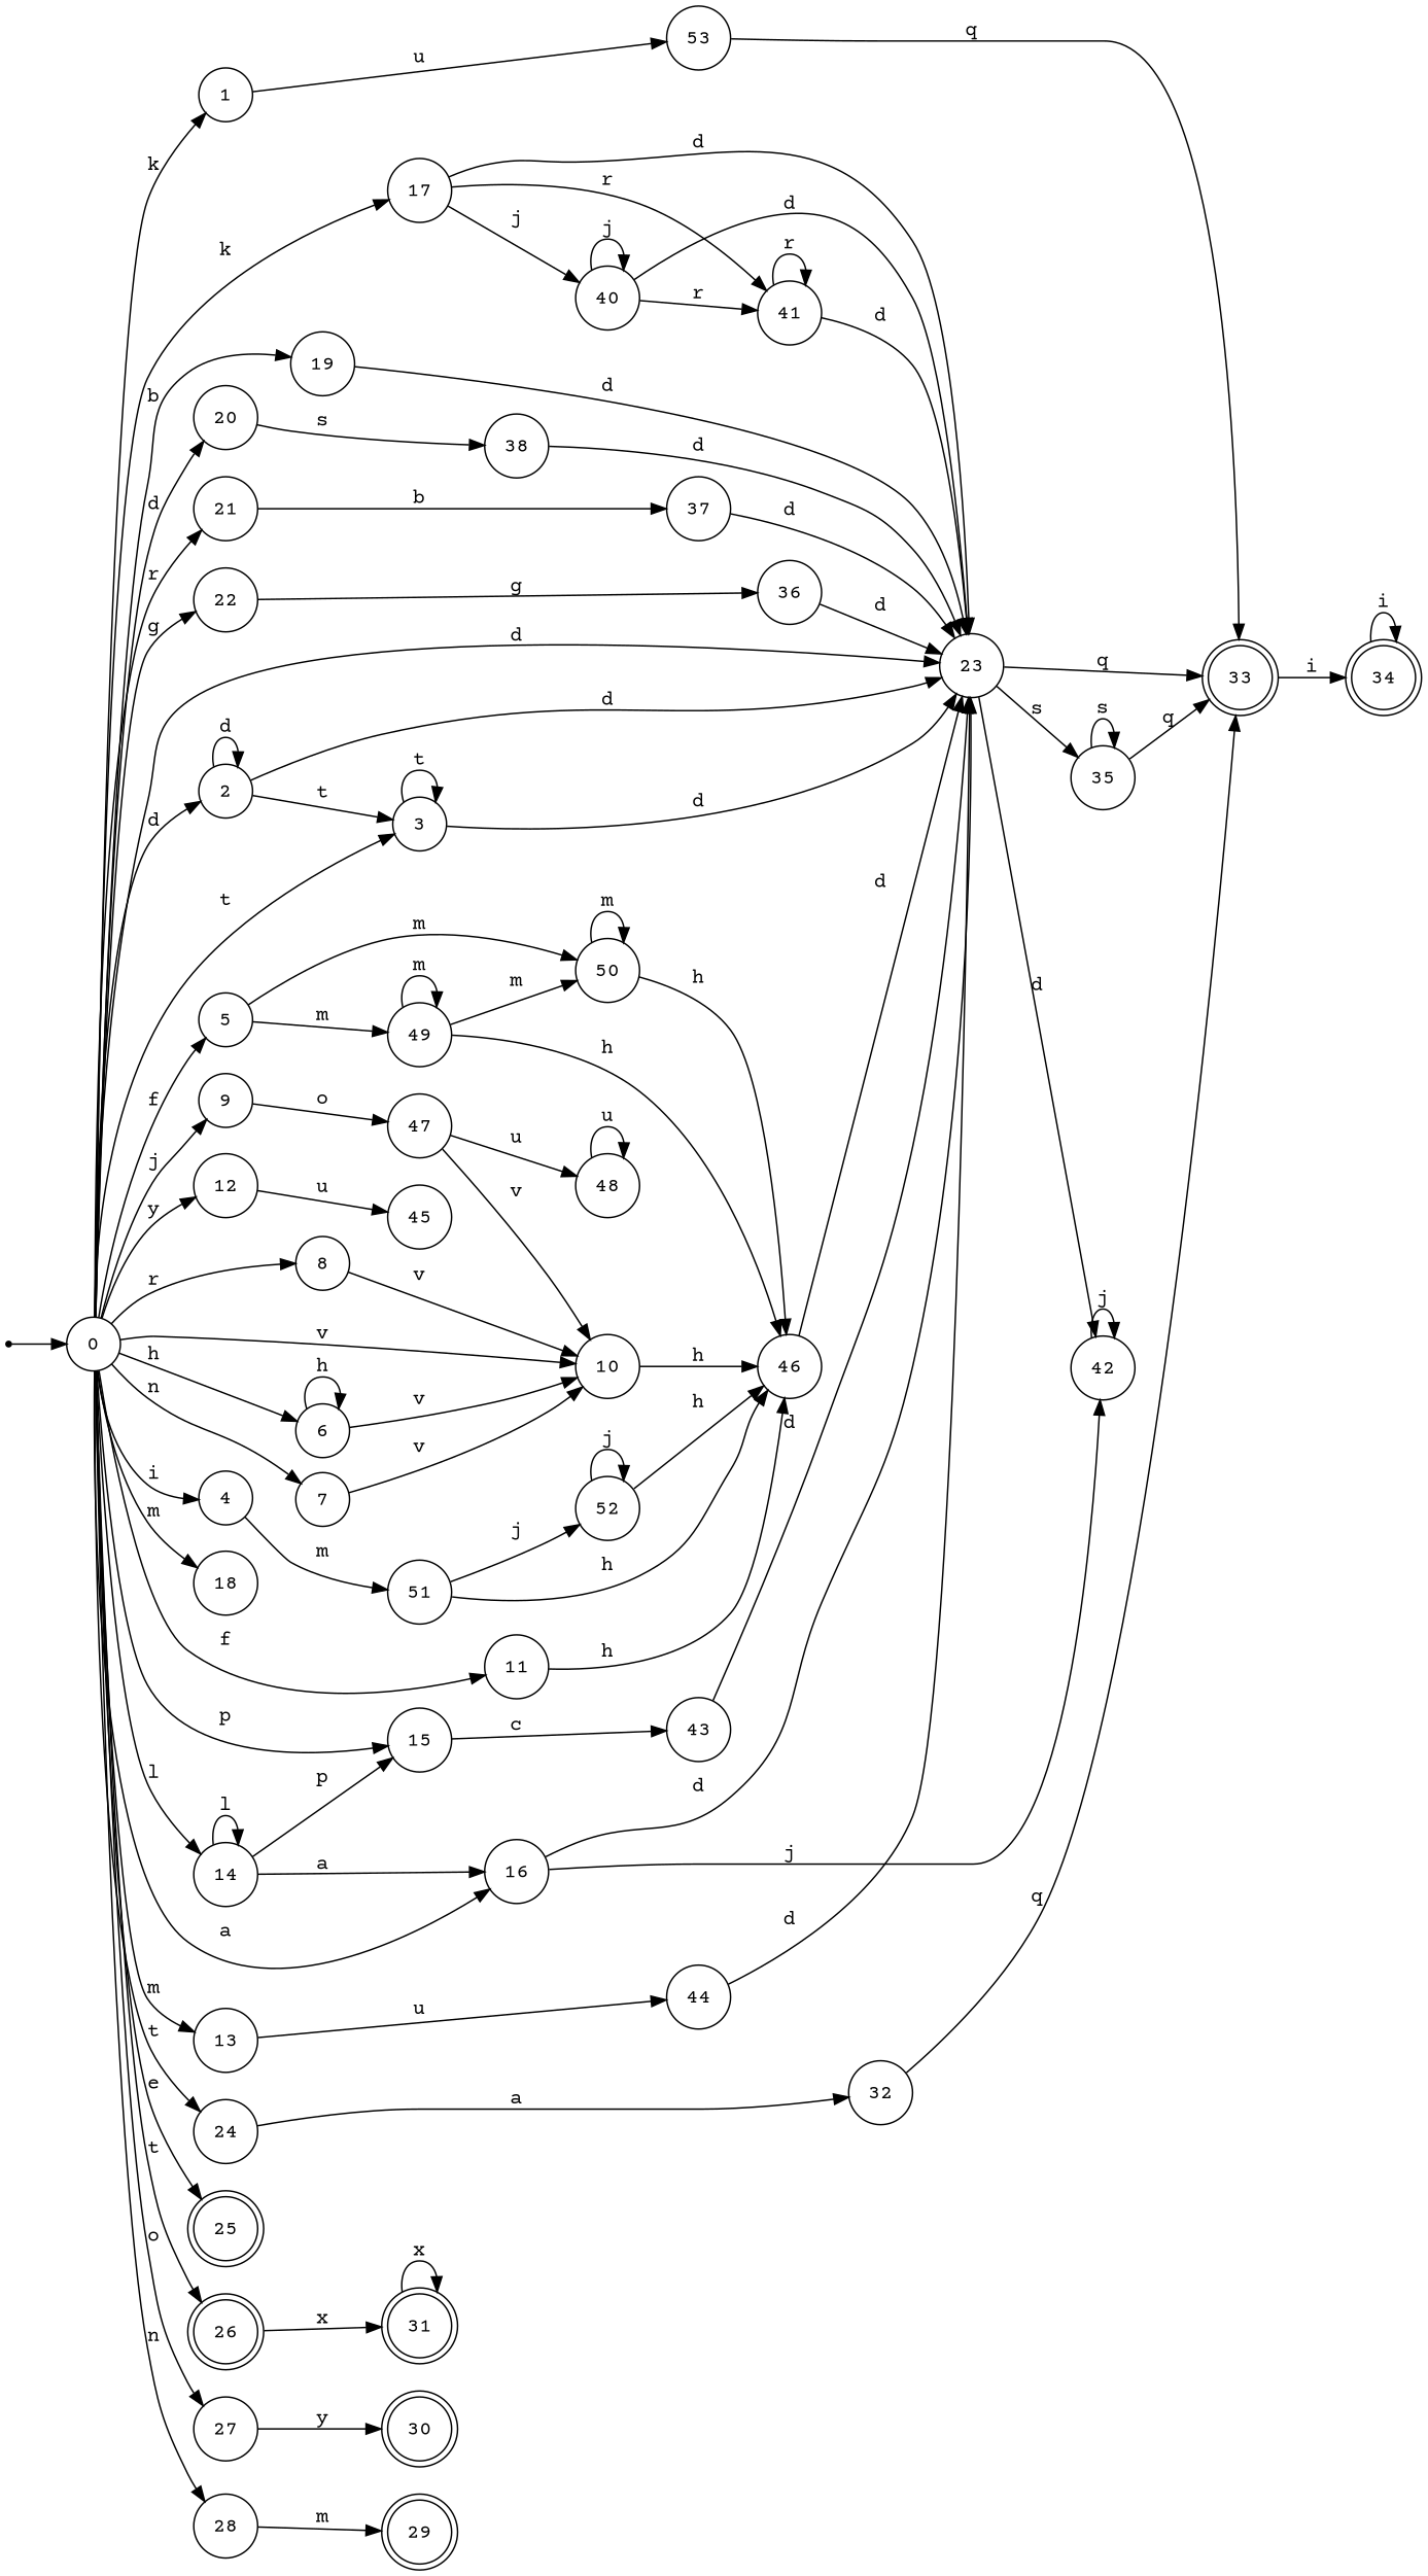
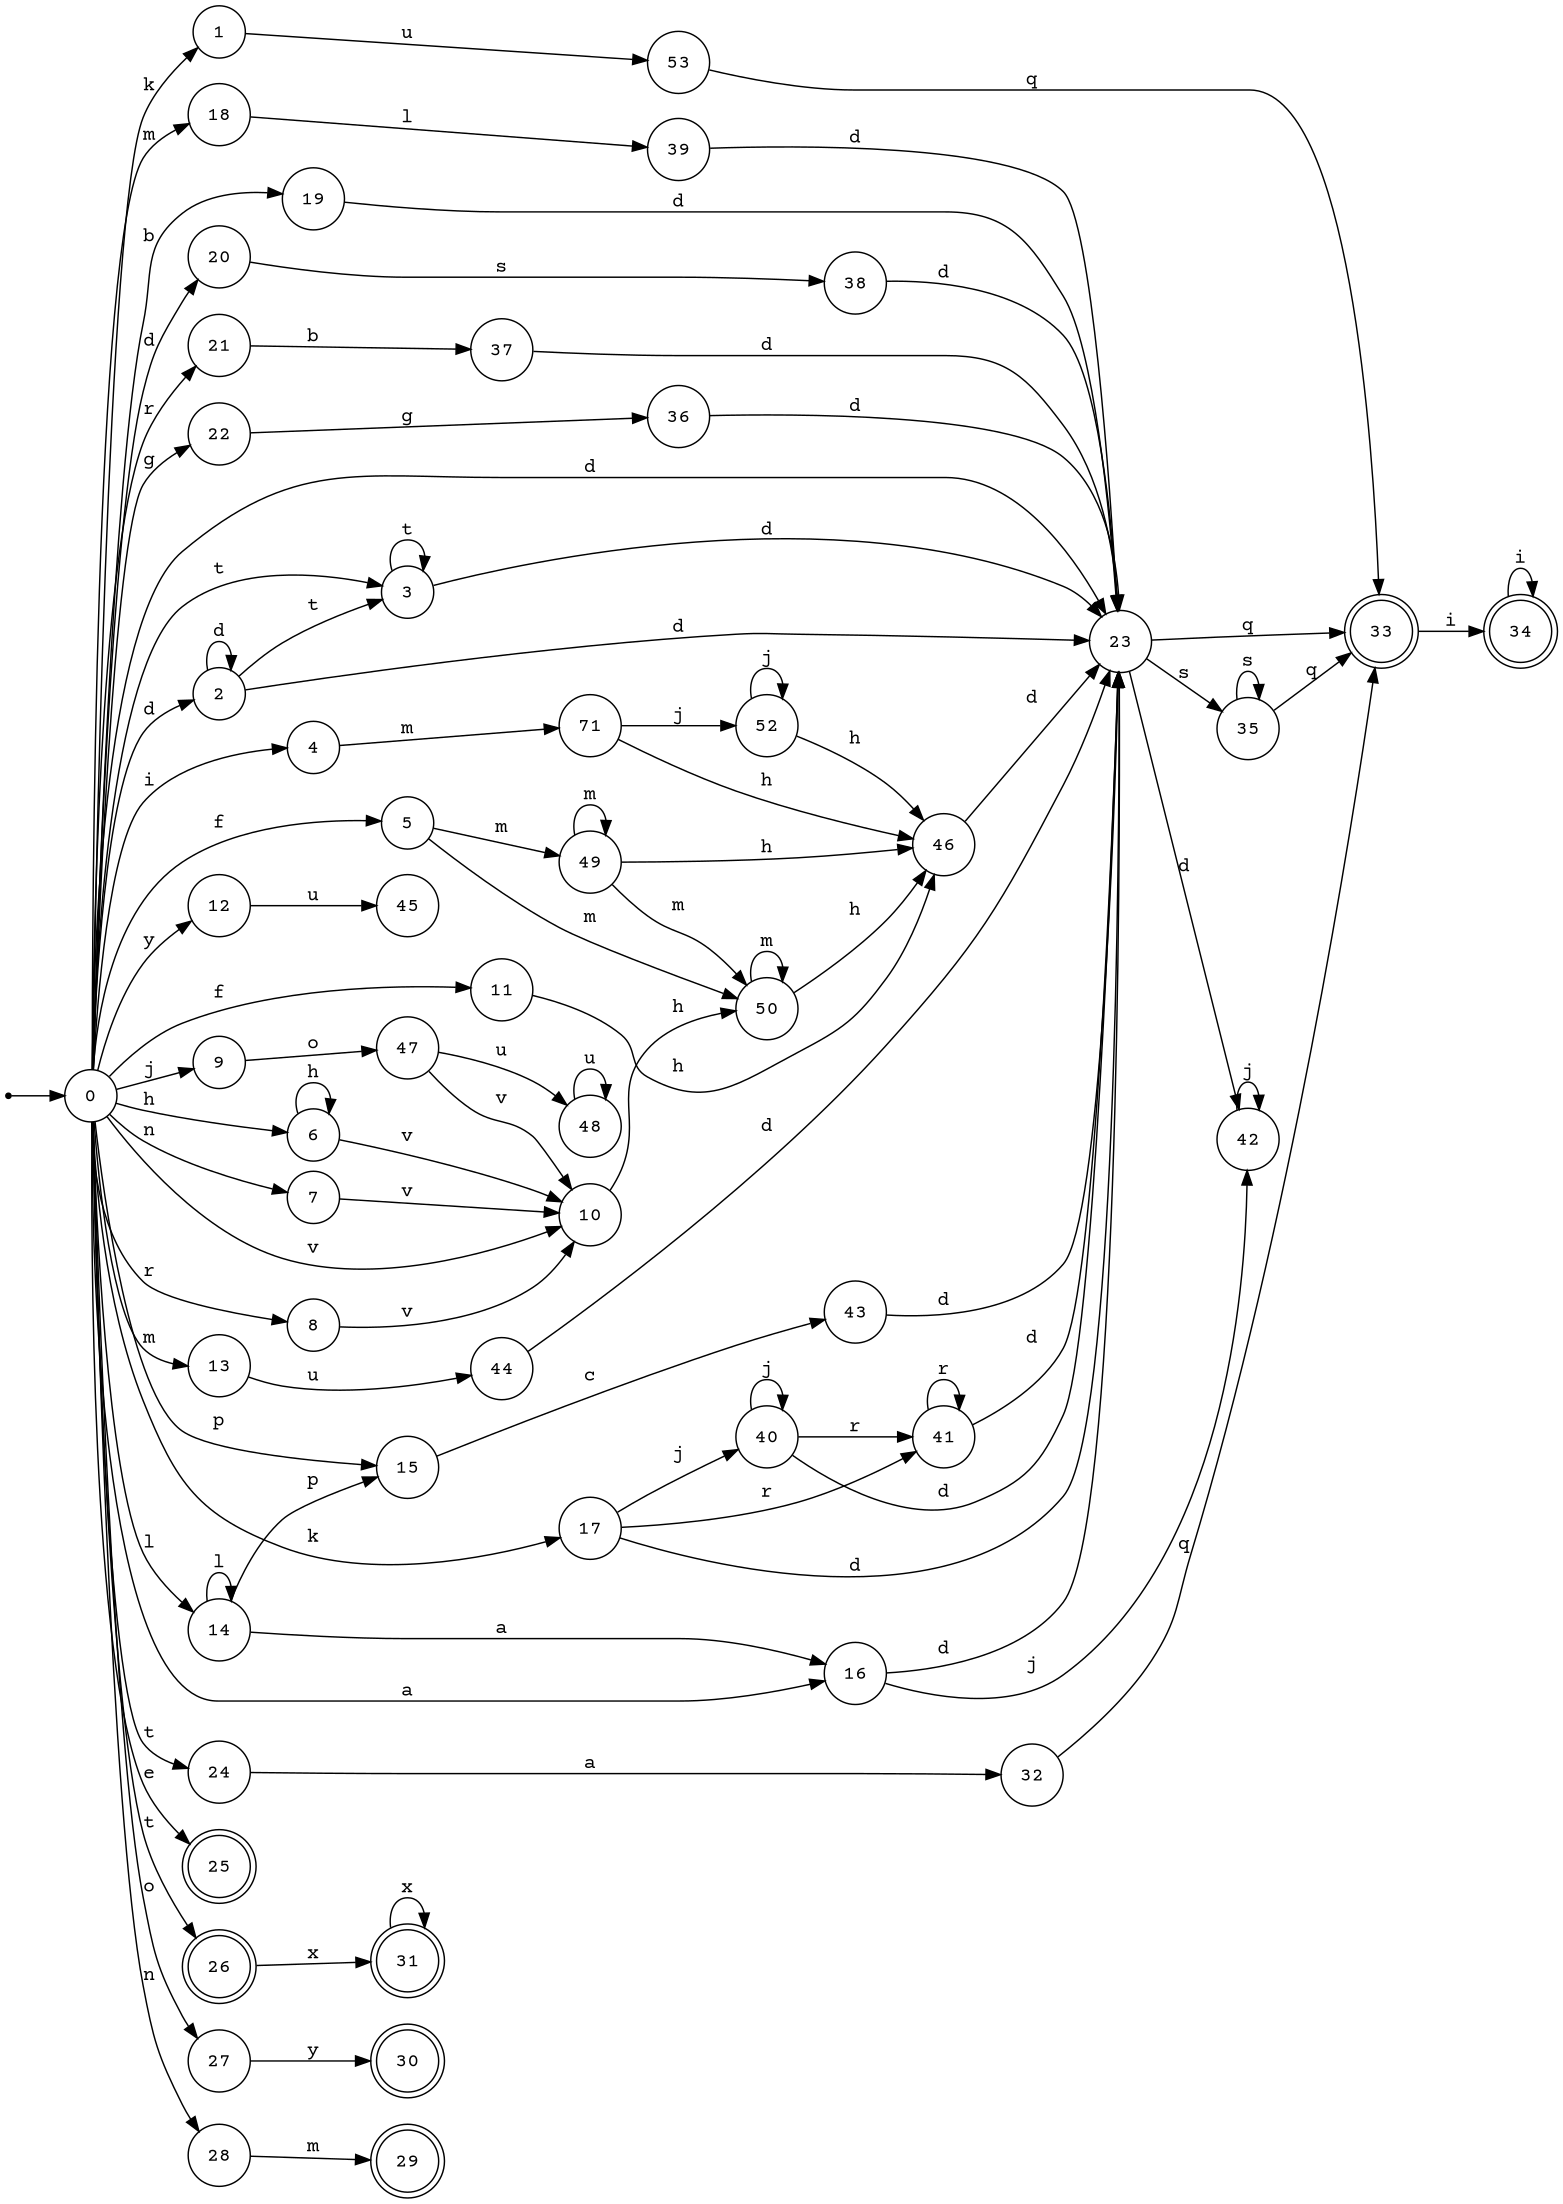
  digraph {
    fontname="Courier Prime"
    rankdir=LR
    node [fontname="Courier Prime" shape=circle]
    edge [fontname="Courier Prime"]
    dummy0 [shape=point]
    0
    1
    2
    3
    4
    5
    6
    7
    8
    9
    10
    11
    12
    13
    14
    15
    16
    17
    18
    19
    20
    21
    22
    23
    24
    25 [shape=doublecircle]
    26 [shape=doublecircle]
    27
    28
    53
-   51
+   51 [label=71]
    49
    50
    47
    46
    45
    44
    43
    42
    40
    41
+   39
    38
    37
    36
    33 [shape=doublecircle]
    35
    32
    31 [shape=doublecircle]
    30 [shape=doublecircle]
    29 [shape=doublecircle]
    52
    48
    34 [shape=doublecircle]
    dummy0 -> 0
    0 -> 1 [label=k]
    0 -> 2 [label=d]
    0 -> 3 [label=t]
    0 -> 4 [label=i]
    0 -> 5 [label=f]
    0 -> 6 [label=h]
    0 -> 7 [label=n]
    0 -> 8 [label=r]
    0 -> 9 [label=j]
    0 -> 10 [label=v]
    0 -> 11 [label=f]
    0 -> 12 [label=y]
    0 -> 13 [label=m]
    0 -> 14 [label=l]
    0 -> 15 [label=p]
    0 -> 16 [label=a]
    0 -> 17 [label=k]
    0 -> 18 [label=m]
    0 -> 19 [label=b]
    0 -> 20 [label=d]
    0 -> 21 [label=r]
    0 -> 22 [label=g]
    0 -> 23 [label=d]
    0 -> 24 [label=t]
    0 -> 25 [label=e]
    0 -> 26 [label=t]
    0 -> 27 [label=o]
    0 -> 28 [label=n]
    1 -> 53 [label=u]
    2 -> 2 [label=d]
    2 -> 3 [label=t]
    2 -> 23 [label=d]
    3 -> 3 [label=t]
    3 -> 23 [label=d]
    4 -> 51 [label=m]
    5 -> 49 [label=m]
    5 -> 50 [label=m]
    6 -> 6 [label=h]
    6 -> 10 [label=v]
    7 -> 10 [label=v]
    8 -> 10 [label=v]
    9 -> 47 [label=o]
-   10 -> 46 [label=h]
+   10 -> 50 [label=h]
    11 -> 46 [label=h]
    12 -> 45 [label=u]
    13 -> 44 [label=u]
    14 -> 14 [label=l]
    14 -> 15 [label=p]
    14 -> 16 [label=a]
    15 -> 43 [label=c]
    16 -> 23 [label=d]
    16 -> 42 [label=j]
    17 -> 23 [label=d]
    17 -> 40 [label=j]
    17 -> 41 [label=r]
+   18 -> 39 [label=l]
    19 -> 23 [label=d]
    20 -> 38 [label=s]
    21 -> 37 [label=b]
    22 -> 36 [label=g]
    23 -> 42 [label=d]
    23 -> 33 [label=q]
    23 -> 35 [label=s]
    24 -> 32 [label=a]
    26 -> 31 [label=x]
    27 -> 30 [label=y]
    28 -> 29 [label=m]
    53 -> 33 [label=q]
    51 -> 46 [label=h]
    51 -> 52 [label=j]
    49 -> 49 [label=m]
    49 -> 50 [label=m]
    49 -> 46 [label=h]
    50 -> 50 [label=m]
    50 -> 46 [label=h]
    47 -> 10 [label=v]
    47 -> 48 [label=u]
    46 -> 23 [label=d]
    44 -> 23 [label=d]
    43 -> 23 [label=d]
    42 -> 42 [label=j]
    40 -> 23 [label=d]
    40 -> 40 [label=j]
    40 -> 41 [label=r]
    41 -> 23 [label=d]
    41 -> 41 [label=r]
+   39 -> 23 [label=d]
    38 -> 23 [label=d]
    37 -> 23 [label=d]
    36 -> 23 [label=d]
    33 -> 34 [label=i]
    35 -> 33 [label=q]
    35 -> 35 [label=s]
    32 -> 33 [label=q]
    31 -> 31 [label=x]
    52 -> 46 [label=h]
    52 -> 52 [label=j]
    48 -> 48 [label=u]
    34 -> 34 [label=i]
  }
